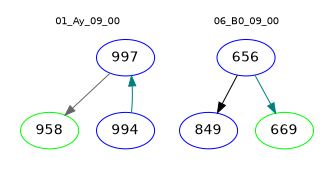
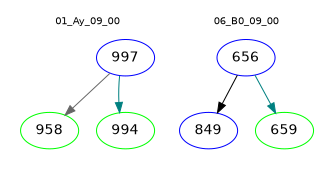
  digraph {
    fontname="DejaVu Sans"
    node [color=blue fontname="DejaVu Sans"]
    edge [color=teal fontname="DejaVu Sans"]
    n1 [label=997]
    n2 [color=green label=958]
-   n3 [label=994]
+   n3 [color=green label=994]
    n4 [label=656]
    n5 [label=849]
-   n6 [color=green label=669]
+   n6 [color=green label=659]
    subgraph cluster_1 {
      color=white
      fontsize=10
      label="01_Ay_09_00"
      n1
      n2
      n3
    }
    subgraph cluster_2 {
      color=white
      fontsize=10
      label="06_B0_09_00"
      n4
      n5
      n6
    }
    n1 -> n2 [color=gray40]
-   n3 -> n1
+   n1 -> n3
    n4 -> n5 [color=black]
    n4 -> n6
  }
